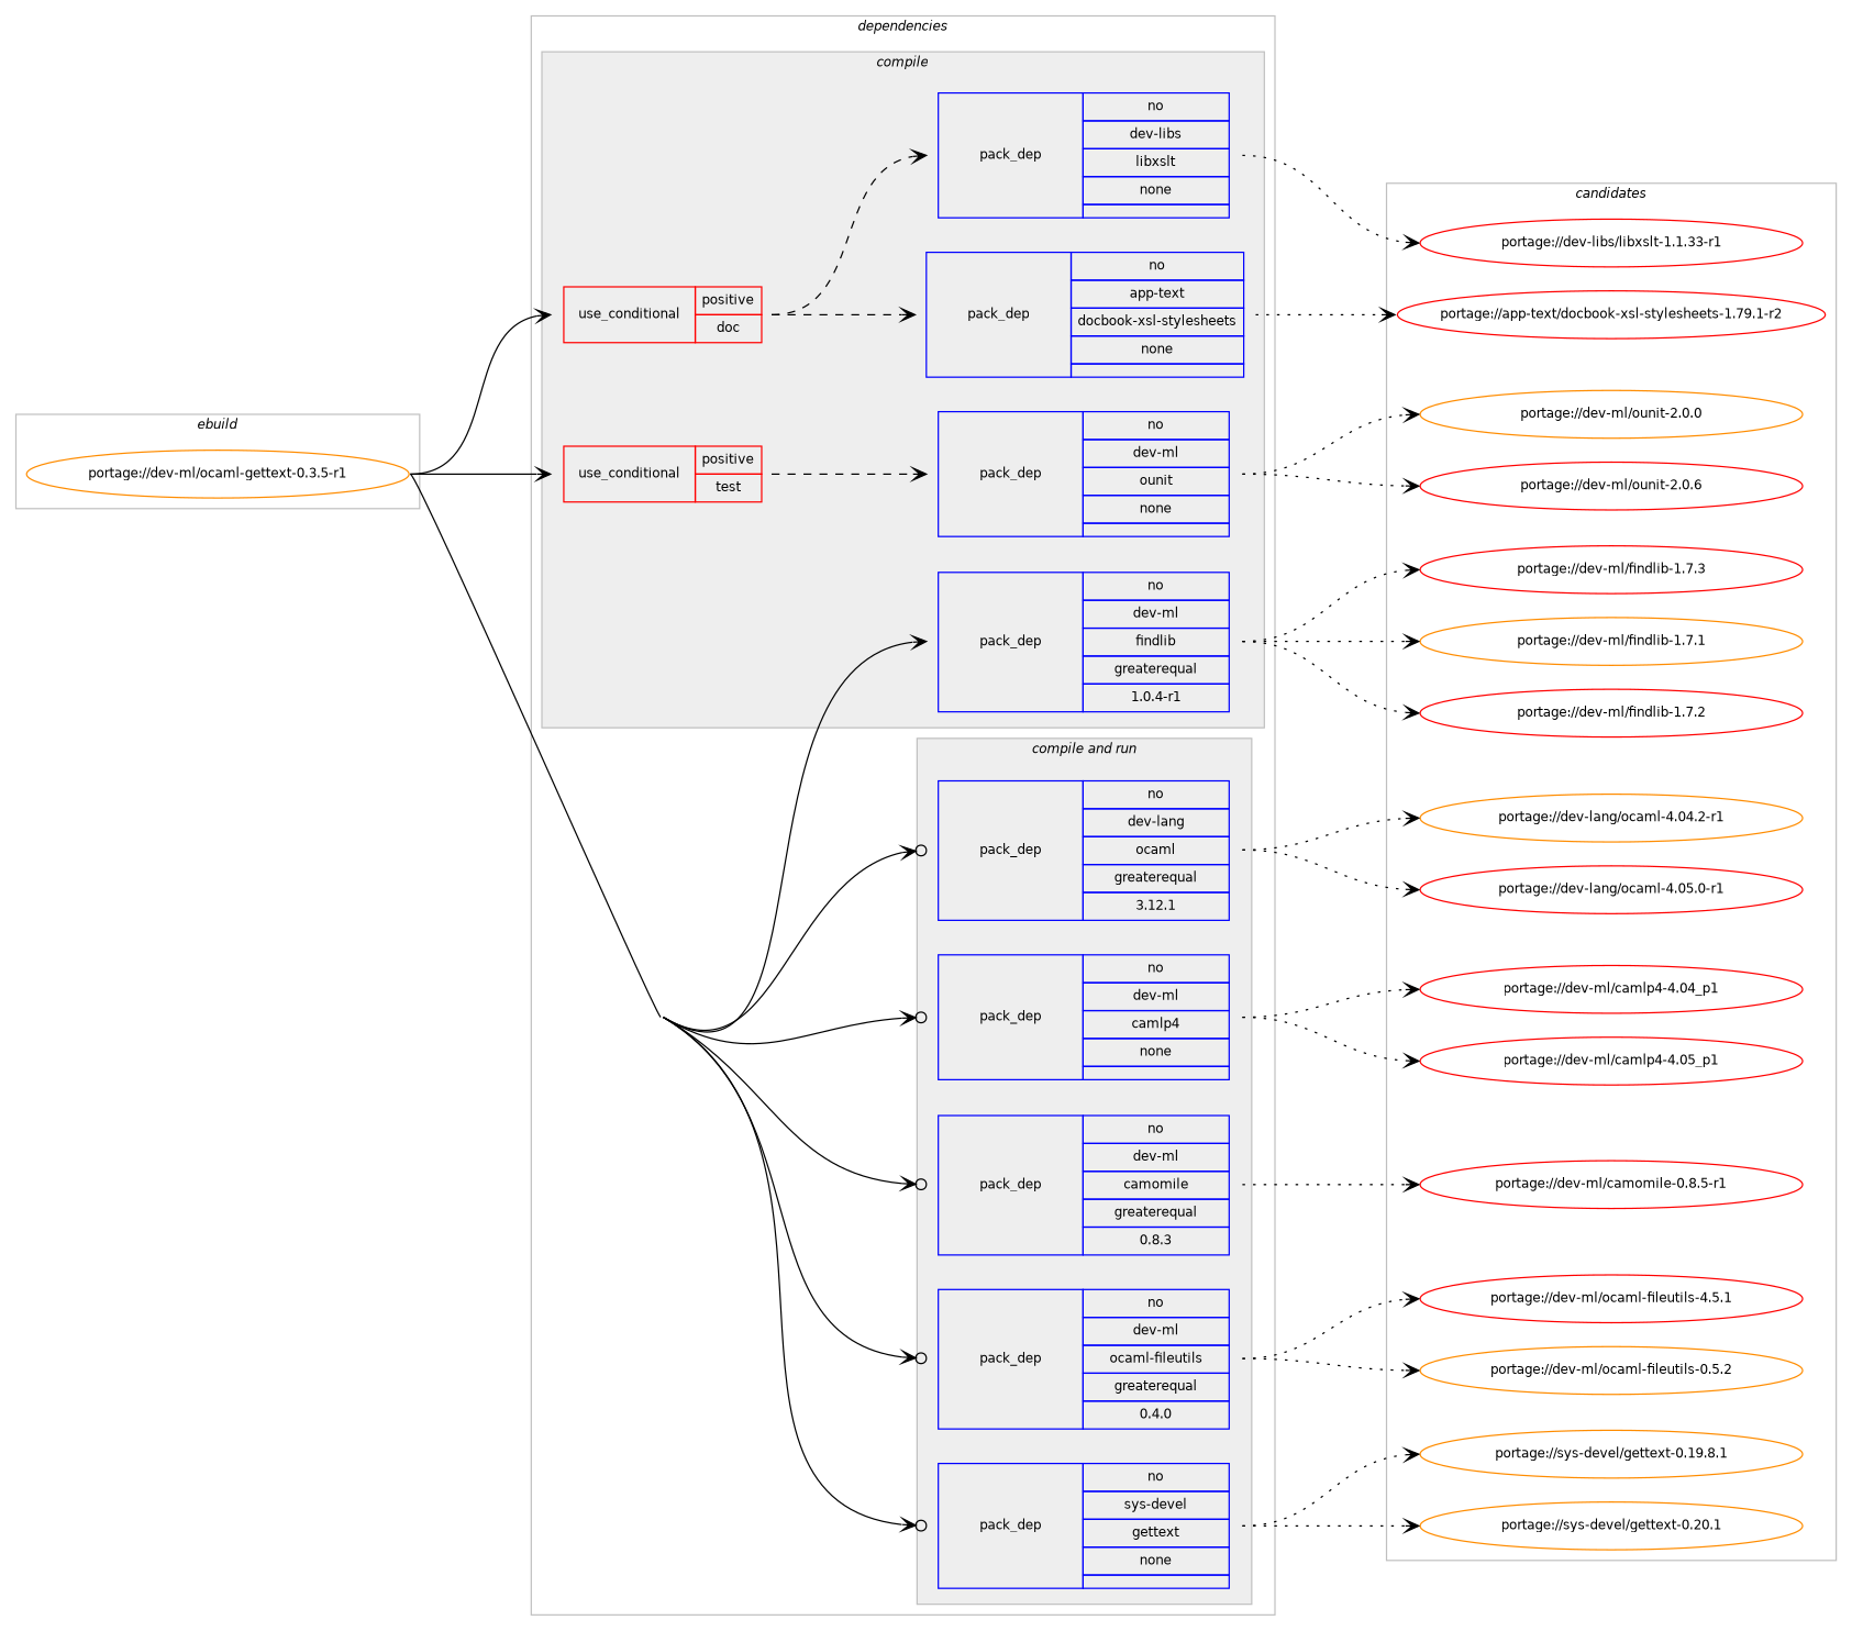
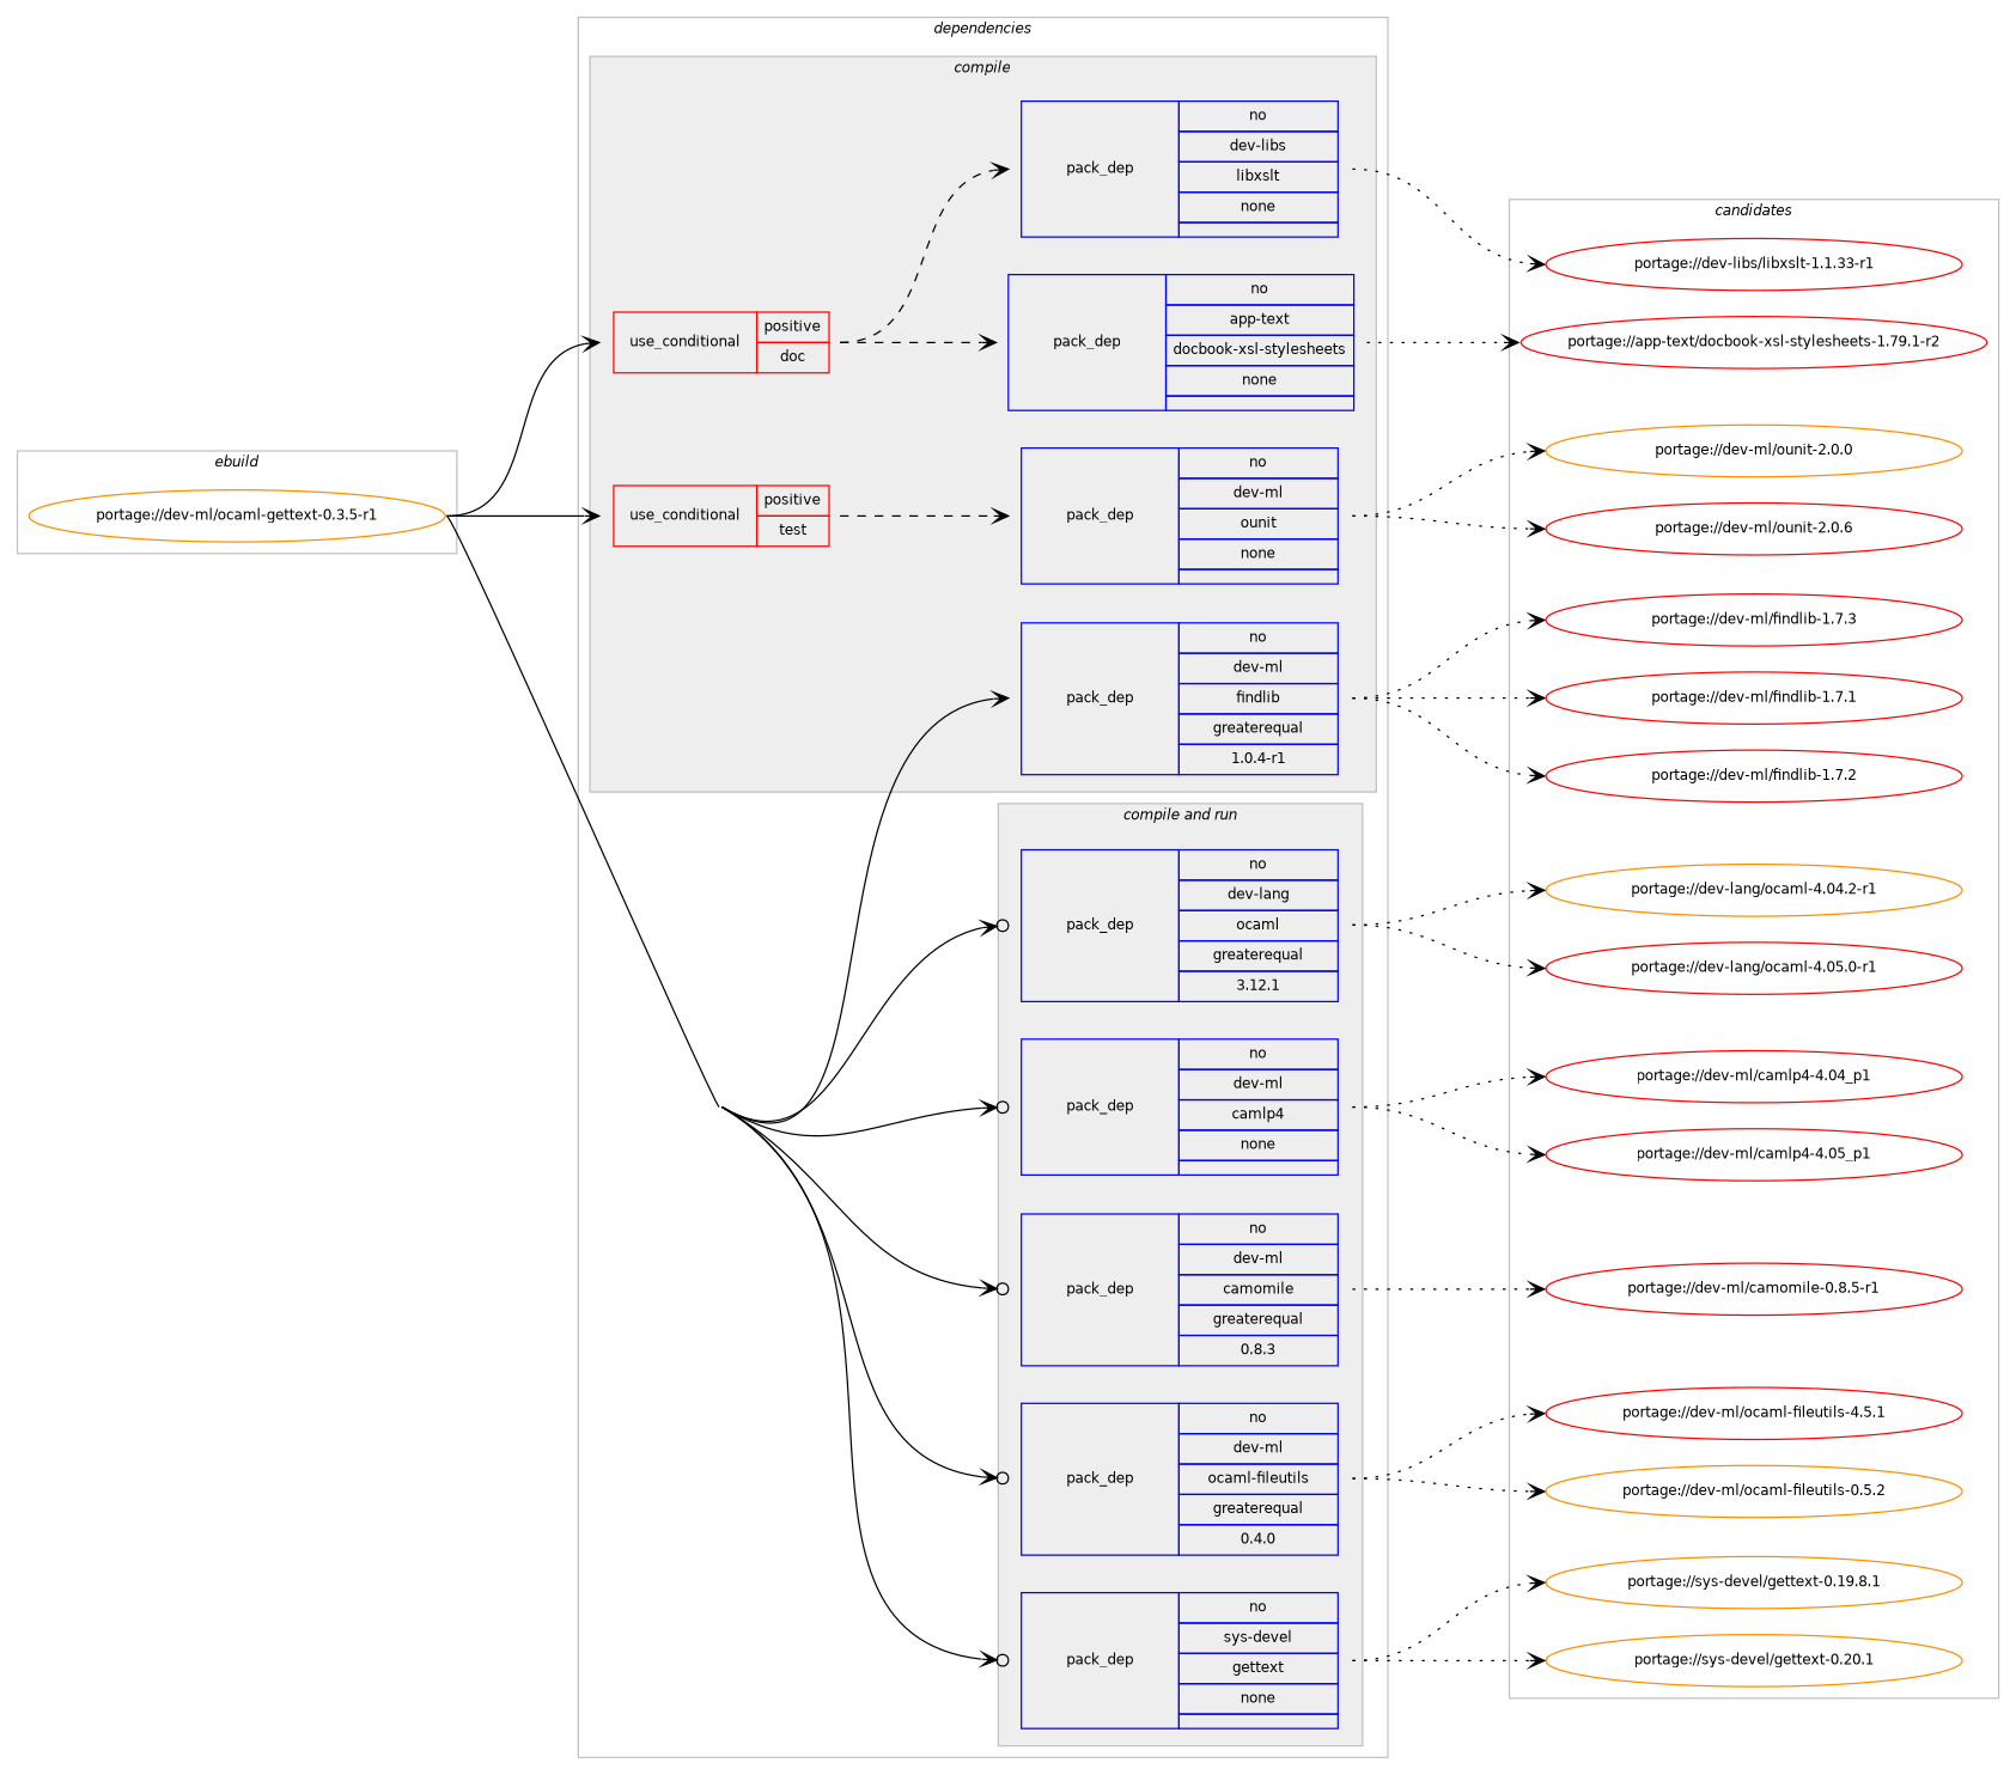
  digraph {
    compound=true
    concentrate=true
    fontname=Helvetica
    fontsize=10
    newrank=true
    rankdir=LR
    ranksep=1.5
    node [color=red fontname=Helvetica fontsize=10]
    edge [arrowhead=vee headport=w style=dotted tailport=e weight=100]
    n1 [color=darkorange label="portage://dev-ml/ocaml-gettext-0.3.5-r1" width=4]
    n2 [color=blue label=<<TABLE BORDER="0" CELLBORDER="1" CELLSPACING="0" CELLPADDING="4" WIDTH="220"><TR><TD ROWSPAN="6" CELLPADDING="30">pack_dep</TD></TR><TR><TD WIDTH="110">no</TD></TR><TR><TD>app-text</TD></TR><TR><TD>docbook-xsl-stylesheets</TD></TR><TR><TD>none</TD></TR><TR><TD></TD></TR></TABLE>> shape=none]
    n3 [color=blue label=<<TABLE BORDER="0" CELLBORDER="1" CELLSPACING="0" CELLPADDING="4" WIDTH="220"><TR><TD ROWSPAN="6" CELLPADDING="30">pack_dep</TD></TR><TR><TD WIDTH="110">no</TD></TR><TR><TD>dev-libs</TD></TR><TR><TD>libxslt</TD></TR><TR><TD>none</TD></TR><TR><TD></TD></TR></TABLE>> shape=none]
    n4 [label=<<TABLE BORDER="0" CELLBORDER="1" CELLSPACING="0" CELLPADDING="4"><TR><TD ROWSPAN="3" CELLPADDING="10">use_conditional</TD></TR><TR><TD>positive</TD></TR><TR><TD>doc</TD></TR></TABLE>> shape=none]
    n5 [color=blue label=<<TABLE BORDER="0" CELLBORDER="1" CELLSPACING="0" CELLPADDING="4" WIDTH="220"><TR><TD ROWSPAN="6" CELLPADDING="30">pack_dep</TD></TR><TR><TD WIDTH="110">no</TD></TR><TR><TD>dev-ml</TD></TR><TR><TD>ounit</TD></TR><TR><TD>none</TD></TR><TR><TD></TD></TR></TABLE>> shape=none]
    n6 [label=<<TABLE BORDER="0" CELLBORDER="1" CELLSPACING="0" CELLPADDING="4"><TR><TD ROWSPAN="3" CELLPADDING="10">use_conditional</TD></TR><TR><TD>positive</TD></TR><TR><TD>test</TD></TR></TABLE>> shape=none]
    n7 [color=blue label=<<TABLE BORDER="0" CELLBORDER="1" CELLSPACING="0" CELLPADDING="4" WIDTH="220"><TR><TD ROWSPAN="6" CELLPADDING="30">pack_dep</TD></TR><TR><TD WIDTH="110">no</TD></TR><TR><TD>dev-ml</TD></TR><TR><TD>findlib</TD></TR><TR><TD>greaterequal</TD></TR><TR><TD>1.0.4-r1</TD></TR></TABLE>> shape=none]
    n8 [color=blue label=<<TABLE BORDER="0" CELLBORDER="1" CELLSPACING="0" CELLPADDING="4" WIDTH="220"><TR><TD ROWSPAN="6" CELLPADDING="30">pack_dep</TD></TR><TR><TD WIDTH="110">no</TD></TR><TR><TD>dev-lang</TD></TR><TR><TD>ocaml</TD></TR><TR><TD>greaterequal</TD></TR><TR><TD>3.12.1</TD></TR></TABLE>> shape=none]
    n9 [color=blue label=<<TABLE BORDER="0" CELLBORDER="1" CELLSPACING="0" CELLPADDING="4" WIDTH="220"><TR><TD ROWSPAN="6" CELLPADDING="30">pack_dep</TD></TR><TR><TD WIDTH="110">no</TD></TR><TR><TD>dev-ml</TD></TR><TR><TD>camlp4</TD></TR><TR><TD>none</TD></TR><TR><TD></TD></TR></TABLE>> shape=none]
    n10 [color=blue label=<<TABLE BORDER="0" CELLBORDER="1" CELLSPACING="0" CELLPADDING="4" WIDTH="220"><TR><TD ROWSPAN="6" CELLPADDING="30">pack_dep</TD></TR><TR><TD WIDTH="110">no</TD></TR><TR><TD>dev-ml</TD></TR><TR><TD>camomile</TD></TR><TR><TD>greaterequal</TD></TR><TR><TD>0.8.3</TD></TR></TABLE>> shape=none]
    n11 [color=blue label=<<TABLE BORDER="0" CELLBORDER="1" CELLSPACING="0" CELLPADDING="4" WIDTH="220"><TR><TD ROWSPAN="6" CELLPADDING="30">pack_dep</TD></TR><TR><TD WIDTH="110">no</TD></TR><TR><TD>dev-ml</TD></TR><TR><TD>ocaml-fileutils</TD></TR><TR><TD>greaterequal</TD></TR><TR><TD>0.4.0</TD></TR></TABLE>> shape=none]
    n12 [color=blue label=<<TABLE BORDER="0" CELLBORDER="1" CELLSPACING="0" CELLPADDING="4" WIDTH="220"><TR><TD ROWSPAN="6" CELLPADDING="30">pack_dep</TD></TR><TR><TD WIDTH="110">no</TD></TR><TR><TD>sys-devel</TD></TR><TR><TD>gettext</TD></TR><TR><TD>none</TD></TR><TR><TD></TD></TR></TABLE>> shape=none]
    n13 [label="portage://app-text/docbook-xsl-stylesheets-1.79.1-r2" width=4]
    n14 [label="portage://dev-libs/libxslt-1.1.33-r1" width=4]
    n15 [color=darkorange label="portage://dev-ml/ounit-2.0.0" width=4]
    n16 [label="portage://dev-ml/ounit-2.0.6" width=4]
-   n17 [color=darkorange label="portage://dev-ml/findlib-1.7.1" width=4]
+   n17 [label="portage://dev-ml/findlib-1.7.1" width=4]
    n18 [label="portage://dev-ml/findlib-1.7.2" width=4]
    n19 [label="portage://dev-ml/findlib-1.7.3" width=4]
    n20 [color=darkorange label="portage://dev-lang/ocaml-4.04.2-r1" width=4]
    n21 [label="portage://dev-lang/ocaml-4.05.0-r1" width=4]
    n22 [label="portage://dev-ml/camomile-0.8.5-r1" width=4]
    n23 [label="portage://dev-ml/camlp4-4.04_p1" width=4]
    n24 [label="portage://dev-ml/camlp4-4.05_p1" width=4]
    n25 [label="portage://dev-ml/ocaml-fileutils-4.5.1" width=4]
    n26 [color=darkorange label="portage://dev-ml/ocaml-fileutils-0.5.2" width=4]
    n27 [color=darkorange label="portage://sys-devel/gettext-0.19.8.1" width=4]
    n28 [color=darkorange label="portage://sys-devel/gettext-0.20.1" width=4]
    subgraph cluster_1 {
      color=gray
      label=<<i>ebuild</i>>
      rank=same
      n1
    }
    subgraph cluster_2 {
      color=gray
      label=<<i>dependencies</i>>
      subgraph cluster_3 {
        color=gray
        fillcolor="#eeeeee"
        label=<<i>compile</i>>
        style=filled
        subgraph sub_4 {
          color=gray
          fillcolor="#eeeeee"
          label=<<i>compile</i>>
          style=filled
          n4
          subgraph sub_5 {
            color=gray
            fillcolor="#eeeeee"
            label=<<i>compile</i>>
            style=filled
            n2
          }
          subgraph sub_6 {
            color=gray
            fillcolor="#eeeeee"
            label=<<i>compile</i>>
            style=filled
            n3
          }
        }
        subgraph sub_7 {
          color=gray
          fillcolor="#eeeeee"
          label=<<i>compile</i>>
          style=filled
          n6
          subgraph sub_8 {
            color=gray
            fillcolor="#eeeeee"
            label=<<i>compile</i>>
            style=filled
            n5
          }
        }
        subgraph sub_9 {
          color=gray
          fillcolor="#eeeeee"
          label=<<i>compile</i>>
          style=filled
          n7
        }
      }
      subgraph cluster_10 {
        color=gray
        fillcolor="#eeeeee"
        label=<<i>compile and run</i>>
        style=filled
        subgraph sub_11 {
          color=gray
          fillcolor="#eeeeee"
          label=<<i>compile and run</i>>
          style=filled
          n8
        }
        subgraph sub_12 {
          color=gray
          fillcolor="#eeeeee"
          label=<<i>compile and run</i>>
          style=filled
          n9
        }
        subgraph sub_13 {
          color=gray
          fillcolor="#eeeeee"
          label=<<i>compile and run</i>>
          style=filled
          n10
        }
        subgraph sub_14 {
          color=gray
          fillcolor="#eeeeee"
          label=<<i>compile and run</i>>
          style=filled
          n11
        }
        subgraph sub_15 {
          color=gray
          fillcolor="#eeeeee"
          label=<<i>compile and run</i>>
          style=filled
          n12
        }
      }
      subgraph cluster_16 {
        color=gray
        fillcolor="#eeeeee"
        label=<<i>run</i>>
        style=filled
      }
    }
    subgraph cluster_17 {
      color=gray
      label=<<i>candidates</i>>
      rank=same
      subgraph sub_18 {
        color=black
        label=<<i>candidates</i>>
        nodesep=1
        rank=same
        n13
      }
      subgraph sub_19 {
        color=black
        label=<<i>candidates</i>>
        nodesep=1
        rank=same
        n14
      }
      subgraph sub_20 {
        color=black
        label=<<i>candidates</i>>
        nodesep=1
        rank=same
        n15
        n16
      }
      subgraph sub_21 {
        color=black
        label=<<i>candidates</i>>
        nodesep=1
        rank=same
        n17
        n18
        n19
      }
      subgraph sub_22 {
        color=black
        label=<<i>candidates</i>>
        nodesep=1
        rank=same
        n20
        n21
      }
      subgraph sub_23 {
        color=black
        label=<<i>candidates</i>>
        nodesep=1
        rank=same
        n22
      }
      subgraph sub_24 {
        color=black
        label=<<i>candidates</i>>
        nodesep=1
        rank=same
        n23
        n24
      }
      subgraph sub_25 {
        color=black
        label=<<i>candidates</i>>
        nodesep=1
        rank=same
        n25
        n26
      }
      subgraph sub_26 {
        color=black
        label=<<i>candidates</i>>
        nodesep=1
        rank=same
        n27
        n28
      }
    }
    n1 -> n4 [style=solid weight=20]
    n1 -> n6 [style=solid weight=20]
    n1 -> n7 [style=solid weight=20]
    n1 -> n8 [arrowhead=odotvee style=solid weight=20]
    n1 -> n9 [arrowhead=odotvee style=solid weight=20]
    n1 -> n10 [arrowhead=odotvee style=solid weight=20]
    n1 -> n11 [arrowhead=odotvee style=solid weight=20]
    n1 -> n12 [arrowhead=odotvee style=solid weight=20]
    n2 -> n13
    n3 -> n14
    n4 -> n2 [style=dashed weight=20]
    n4 -> n3 [style=dashed weight=20]
    n5 -> n15
    n5 -> n16
    n6 -> n5 [style=dashed weight=20]
    n7 -> n17
    n7 -> n18
    n7 -> n19
    n8 -> n20
    n8 -> n21
    n9 -> n23
    n9 -> n24
    n10 -> n22
    n11 -> n25
    n11 -> n26
    n12 -> n27
    n12 -> n28
  }
